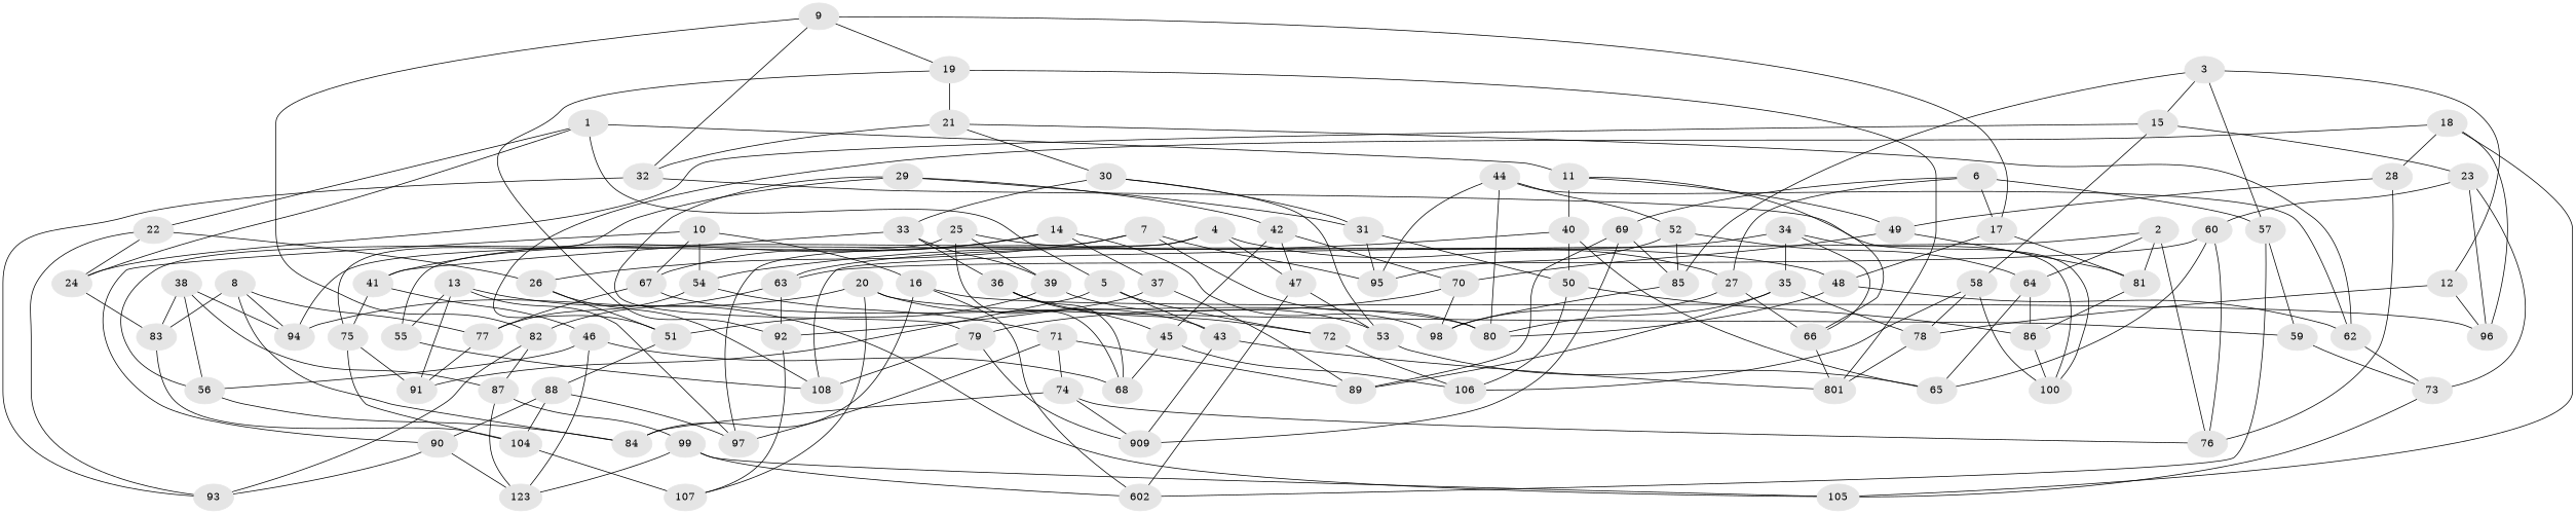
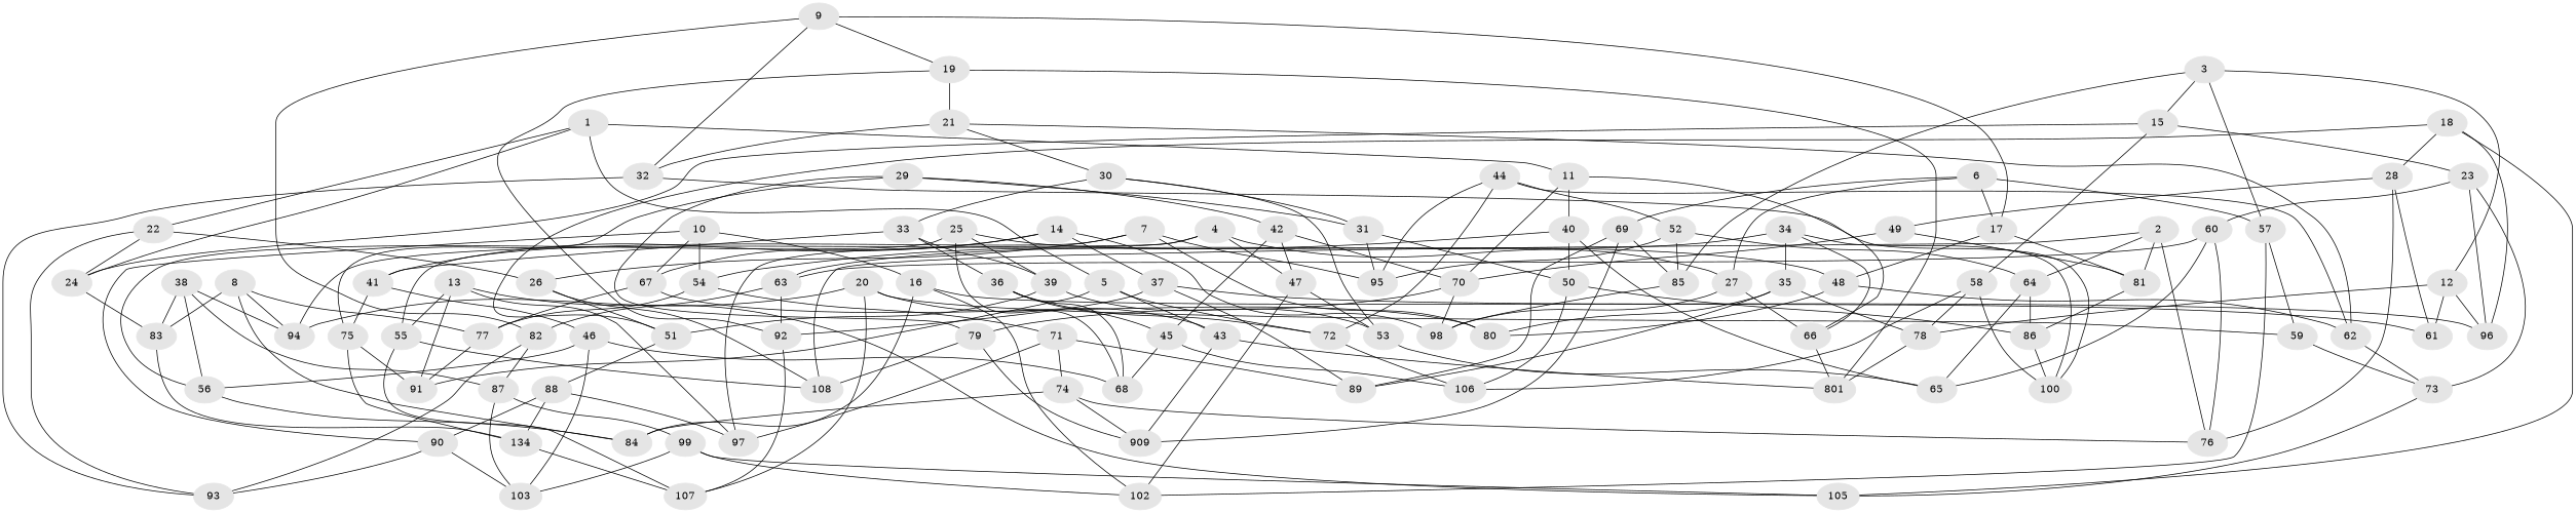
  graph {
    node [color=gray90 style=filled]
    1
    5
    11
    22
    24
    43
    72
    91
    40
    49
    66
    26
    93
    83
    2
    64
    76
    81
    108
    65
    86
    3
    12
    15
    57
    85
+   61
    78
    96
    23
    58
-   102 [label=602]
+   102
    59
    98
    4
    27
    47
    94
    97
    53
    n41 [label=801]
    n42 [label=909]
    106
    6
    17
    69
    48
    89
    7
    55
    80
    95
    51
    107
    8
    77
    84
-   104
+   104 [label=134]
    9
    19
    32
    82
    21
    92
    100
    87
    10
    16
    54
    67
    90
    71
-   103 [label=123]
+   103
    50
    70
    13
    105
    14
    37
    41
    75
    46
    60
    73
    62
    18
    28
    88
    30
    20
    31
    33
    63
    25
    39
    56
    68
    29
    42
    79
    45
    36
    34
    35
    38
    99
    44
    52
    74
    1 -- 5
    1 -- 11
    1 -- 22
    1 -- 24
    5 -- 43
    5 -- 72
    5 -- 91
    11 -- 40
-   11 -- 49
+   11 -- 70
    11 -- 66
    22 -- 24
    22 -- 26
    22 -- 93
    24 -- 83
    43 -- n41
    43 -- n42
    72 -- 106
    40 -- 65
    40 -- 54
    40 -- 50
    49 -- 81
    49 -- 70
    66 -- n41
    26 -- 108
    26 -- 51
    83 -- 104
    2 -- 64
    2 -- 76
    2 -- 81
    2 -- 108
    64 -- 65
    64 -- 86
    81 -- 86
    86 -- 100
    3 -- 12
    3 -- 15
    3 -- 57
    3 -- 85
+   12 -- 61
    12 -- 78
    12 -- 96
    15 -- 24
    15 -- 23
    15 -- 58
    57 -- 102
    57 -- 59
    85 -- 98
    78 -- n41
    23 -- 96
    23 -- 60
    23 -- 73
    58 -- 78
    58 -- 106
    58 -- 100
    59 -- 73
    4 -- 27
    4 -- 47
    4 -- 94
    4 -- 97
    27 -- 66
    27 -- 98
    47 -- 102
    47 -- 53
    53 -- 65
    6 -- 57
    6 -- 27
    6 -- 17
    6 -- 69
    17 -- 81
    17 -- 48
    69 -- 85
    69 -- n42
    69 -- 89
    48 -- 80
    48 -- 62
    7 -- 26
    7 -- 55
    7 -- 80
    7 -- 95
    55 -- 108
+   55 -- 107
    51 -- 88
    8 -- 83
    8 -- 94
    8 -- 77
    8 -- 84
    77 -- 91
    104 -- 107
    9 -- 17
    9 -- 19
    9 -- 32
    9 -- 82
    19 -- n41
    19 -- 21
    19 -- 92
    32 -- 93
    32 -- 100
    82 -- 93
    82 -- 87
    21 -- 32
    21 -- 62
    21 -- 30
    92 -- 107
    87 -- 103
    87 -- 99
    10 -- 16
    10 -- 54
    10 -- 67
    10 -- 90
    16 -- 96
    16 -- 102
    16 -- 84
    54 -- 77
    54 -- 71
    67 -- 80
    67 -- 77
    90 -- 93
    90 -- 103
    71 -- 97
    71 -- 89
    71 -- 74
    50 -- 86
    50 -- 106
    70 -- 98
    70 -- 79
    13 -- 91
    13 -- 97
    13 -- 55
    13 -- 105
    14 -- 98
    14 -- 67
    14 -- 37
    14 -- 41
+   37 -- 61
    37 -- 89
    37 -- 92
    41 -- 75
    41 -- 46
    75 -- 91
    75 -- 104
    46 -- 103
    46 -- 56
    46 -- 68
    60 -- 76
    60 -- 65
    60 -- 63
    73 -- 105
    62 -- 73
    18 -- 96
    18 -- 51
    18 -- 105
    18 -- 28
    28 -- 49
    28 -- 76
+   28 -- 61
    88 -- 97
    88 -- 104
    88 -- 90
    30 -- 53
    30 -- 31
    30 -- 33
    20 -- 43
    20 -- 59
    20 -- 94
    20 -- 107
    31 -- 95
    31 -- 50
    33 -- 41
    33 -- 39
    33 -- 36
    63 -- 82
    63 -- 92
    25 -- 48
    25 -- 39
    25 -- 56
    25 -- 68
    39 -- 53
    39 -- 51
    56 -- 84
    29 -- 75
    29 -- 31
    29 -- 42
    29 -- 79
    42 -- 47
    42 -- 70
    42 -- 45
    79 -- 108
    79 -- n42
    45 -- 106
    45 -- 68
    36 -- 72
    36 -- 68
    36 -- 45
    34 -- 66
    34 -- 100
    34 -- 63
    34 -- 35
    35 -- 78
    35 -- 89
    35 -- 80
    38 -- 83
    38 -- 94
    38 -- 87
    38 -- 56
    99 -- 102
    99 -- 103
    99 -- 105
-   44 -- 80
+   44 -- 72
    44 -- 95
    44 -- 62
    44 -- 52
    52 -- 64
    52 -- 85
    52 -- 95
    74 -- 76
    74 -- n42
    74 -- 84
  }
